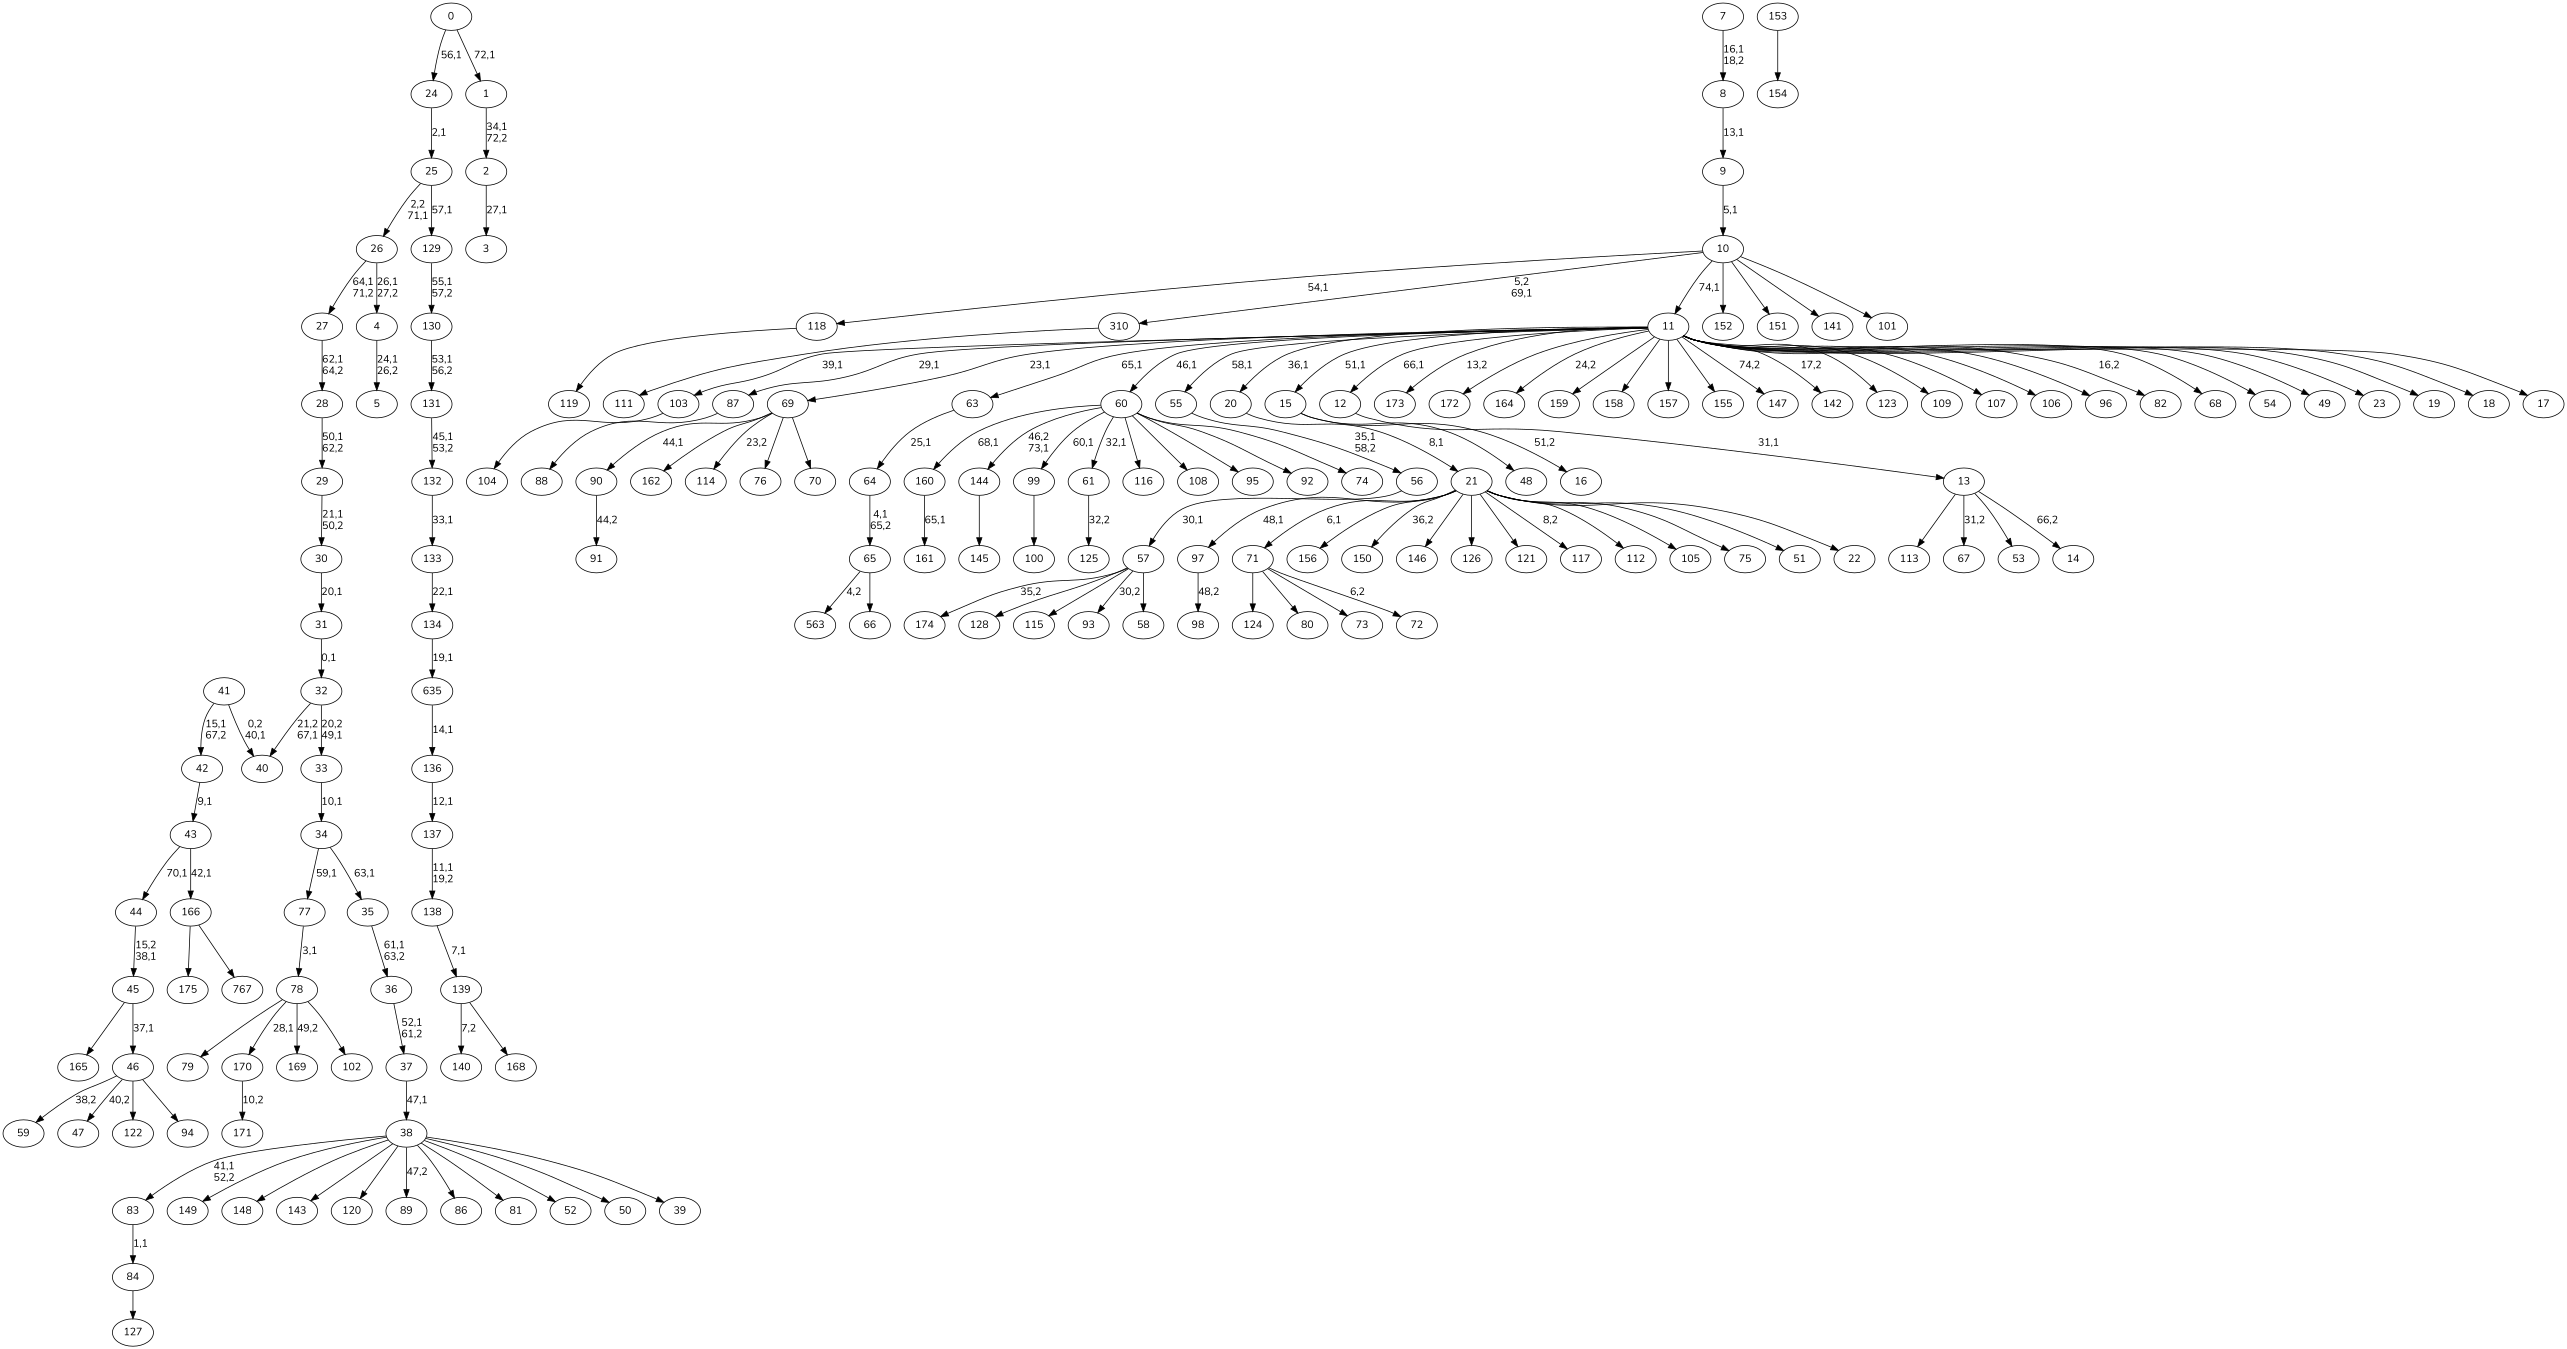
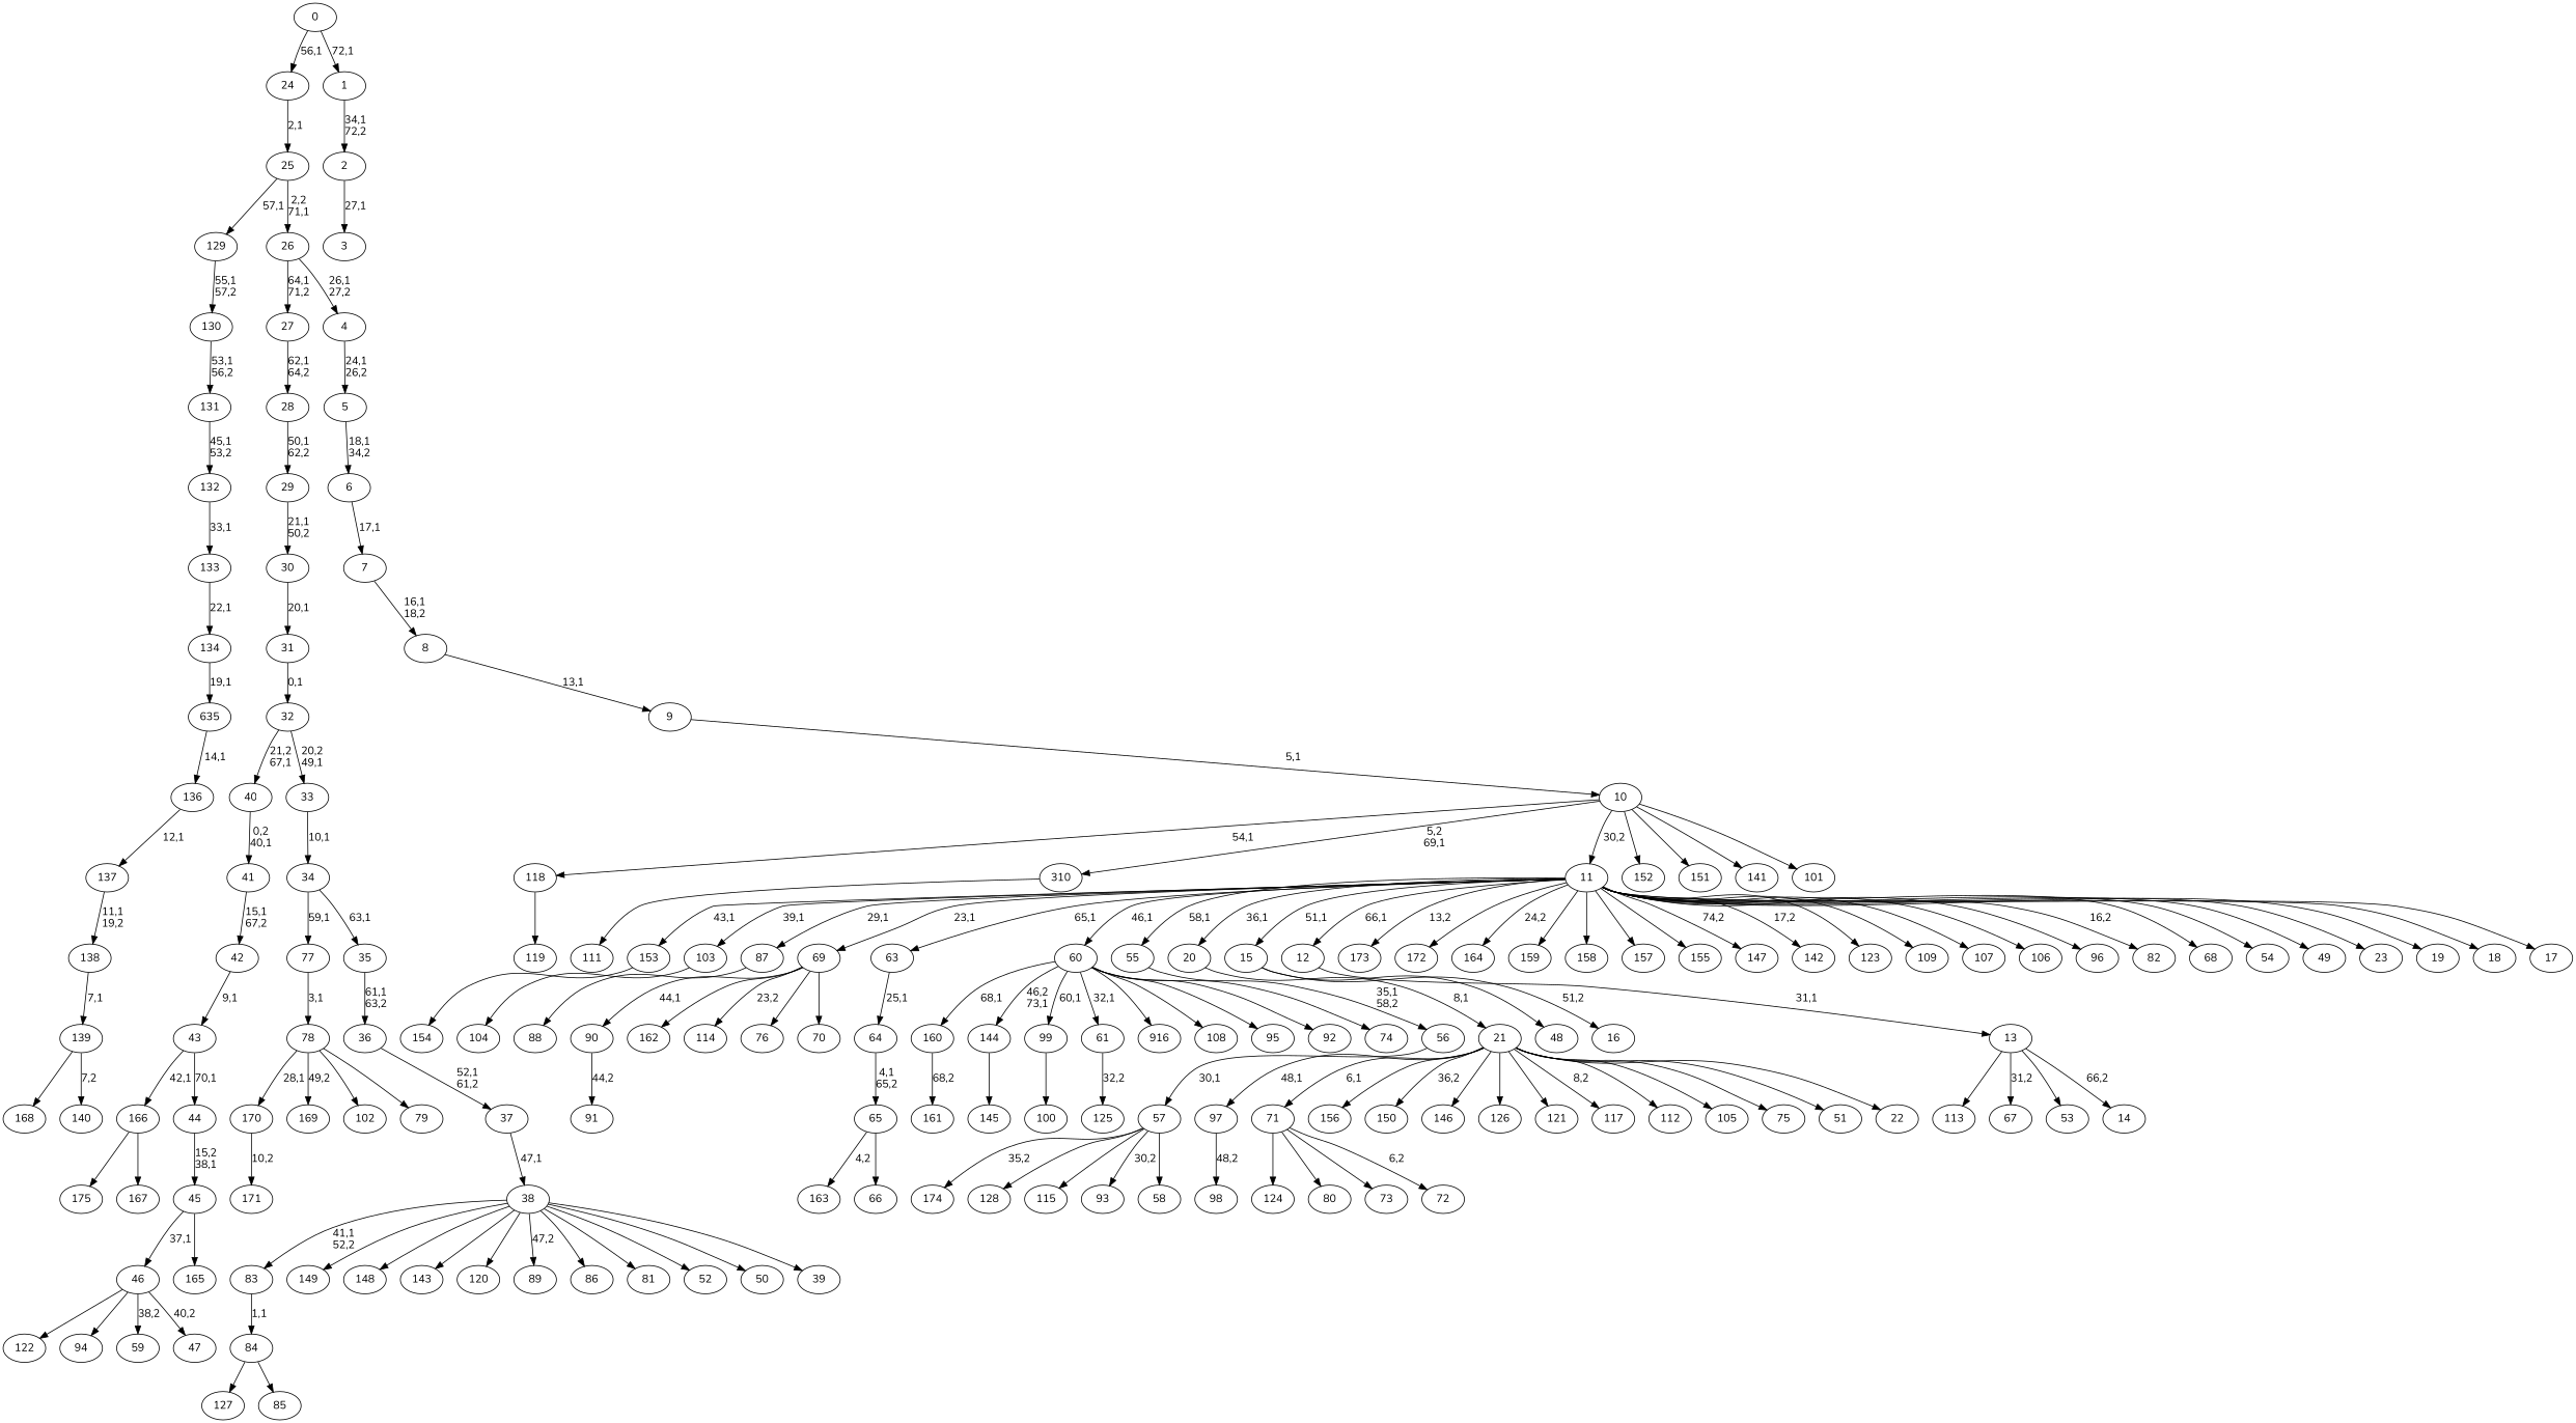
  digraph {
    fontname=Nunito
    node [fontname=Nunito]
    edge [fontname=Nunito]
    170
    171
    166
    175
-   167 [label=767]
+   167
    160
    161
    153
    154
    144
    145
    139
    168
    140
    138
    137
    136
    n18 [label=635]
    134
    133
    132
    131
    130
    129
    118
    119
    n27 [label=310]
    111
    103
    104
    99
    100
    97
    98
    90
    91
    87
    88
    84
    127
+   85
    83
    78
    169
    102
    79
    77
    71
    124
    80
    73
    72
    69
    162
    114
    76
    70
    65
-   163 [label=563]
+   163
    66
    64
    63
    61
    125
    60
-   116
+   116 [label=916]
    108
    95
    92
    74
    57
    174
    128
    115
    93
    58
    56
    55
    46
    122
    94
    59
    47
    45
    165
    44
    43
    42
    41
    40
    38
    149
    148
    143
    120
    89
    86
    81
    52
    50
    39
    37
    36
    35
    34
    33
    32
    31
    30
    29
    28
    27
    26
    4
    25
    24
    21
    156
    150
    146
    126
    121
    117
    112
    105
    75
    51
    22
    20
    15
    48
    16
    13
    113
    67
    53
    14
    12
    11
    173
    172
    164
    159
    158
    157
    155
    147
    142
    123
    109
    107
    106
    96
    82
    68
    54
    49
    23
    19
    18
    17
    10
    152
    151
    141
    101
    9
    8
    7
+   6
    5
    2
    3
    1
    0
    170 -> 171 [label="10,2"]
    166 -> 175
    166 -> 167
-   160 -> 161 [label="65,1"]
+   160 -> 161 [label="68,2"]
    153 -> 154
    144 -> 145
    139 -> 168
    139 -> 140 [label="7,2"]
    138 -> 139 [label="7,1"]
    137 -> 138 [label="11,1\n19,2"]
    136 -> 137 [label="12,1"]
    n18 -> 136 [label="14,1"]
    134 -> n18 [label="19,1"]
    133 -> 134 [label="22,1"]
    132 -> 133 [label="33,1"]
    131 -> 132 [label="45,1\n53,2"]
    130 -> 131 [label="53,1\n56,2"]
    129 -> 130 [label="55,1\n57,2"]
    118 -> 119
    n27 -> 111
    103 -> 104
    99 -> 100
    97 -> 98 [label="48,2"]
    90 -> 91 [label="44,2"]
    87 -> 88
    84 -> 127
+   84 -> 85
    83 -> 84 [label="1,1"]
    78 -> 170 [label="28,1"]
    78 -> 169 [label="49,2"]
    78 -> 102
    78 -> 79
    77 -> 78 [label="3,1"]
    71 -> 124
    71 -> 80
    71 -> 73
    71 -> 72 [label="6,2"]
    69 -> 90 [label="44,1"]
    69 -> 162
    69 -> 114 [label="23,2"]
    69 -> 76
    69 -> 70
    65 -> 163 [label="4,2"]
    65 -> 66
    64 -> 65 [label="4,1\n65,2"]
    63 -> 64 [label="25,1"]
    61 -> 125 [label="32,2"]
    60 -> 160 [label="68,1"]
    60 -> 144 [label="46,2\n73,1"]
    60 -> 99 [label="60,1"]
    60 -> 61 [label="32,1"]
    60 -> 116
    60 -> 108
    60 -> 95
    60 -> 92
    60 -> 74
    57 -> 174 [label="35,2"]
    57 -> 128
    57 -> 115
    57 -> 93 [label="30,2"]
    57 -> 58
    56 -> 57 [label="30,1"]
    55 -> 56 [label="35,1\n58,2"]
    46 -> 122
    46 -> 94
    46 -> 59 [label="38,2"]
    46 -> 47 [label="40,2"]
    45 -> 46 [label="37,1"]
    45 -> 165
    44 -> 45 [label="15,2\n38,1"]
    43 -> 166 [label="42,1"]
    43 -> 44 [label="70,1"]
    42 -> 43 [label="9,1"]
    41 -> 42 [label="15,1\n67,2"]
-   41 -> 40 [label="0,2\n40,1"]
+   40 -> 41 [label="0,2\n40,1"]
    38 -> 83 [label="41,1\n52,2"]
    38 -> 149
    38 -> 148
    38 -> 143
    38 -> 120
    38 -> 89 [label="47,2"]
    38 -> 86
    38 -> 81
    38 -> 52
    38 -> 50
    38 -> 39
    37 -> 38 [label="47,1"]
    36 -> 37 [label="52,1\n61,2"]
    35 -> 36 [label="61,1\n63,2"]
    34 -> 77 [label="59,1"]
    34 -> 35 [label="63,1"]
    33 -> 34 [label="10,1"]
    32 -> 40 [label="21,2\n67,1"]
    32 -> 33 [label="20,2\n49,1"]
    31 -> 32 [label="0,1"]
    30 -> 31 [label="20,1"]
    29 -> 30 [label="21,1\n50,2"]
    28 -> 29 [label="50,1\n62,2"]
    27 -> 28 [label="62,1\n64,2"]
    26 -> 27 [label="64,1\n71,2"]
    26 -> 4 [label="26,1\n27,2"]
    4 -> 5 [label="24,1\n26,2"]
    25 -> 129 [label="57,1"]
    25 -> 26 [label="2,2\n71,1"]
    24 -> 25 [label="2,1"]
    21 -> 97 [label="48,1"]
    21 -> 71 [label="6,1"]
    21 -> 156
    21 -> 150 [label="36,2"]
    21 -> 146
    21 -> 126
    21 -> 121
    21 -> 117 [label="8,2"]
    21 -> 112
    21 -> 105
    21 -> 75
    21 -> 51
    21 -> 22
    20 -> 21 [label="8,1"]
    15 -> 48
    15 -> 16 [label="51,2"]
    13 -> 113
    13 -> 67 [label="31,2"]
    13 -> 53
    13 -> 14 [label="66,2"]
    12 -> 13 [label="31,1"]
+   11 -> 153 [label="43,1"]
    11 -> 103 [label="39,1"]
    11 -> 87 [label="29,1"]
    11 -> 69 [label="23,1"]
    11 -> 63 [label="65,1"]
    11 -> 60 [label="46,1"]
    11 -> 55 [label="58,1"]
    11 -> 20 [label="36,1"]
    11 -> 15 [label="51,1"]
    11 -> 12 [label="66,1"]
    11 -> 173 [label="13,2"]
    11 -> 172
    11 -> 164 [label="24,2"]
    11 -> 159
    11 -> 158
    11 -> 157
    11 -> 155
    11 -> 147 [label="74,2"]
    11 -> 142 [label="17,2"]
    11 -> 123
    11 -> 109
    11 -> 107
    11 -> 106
    11 -> 96
    11 -> 82 [label="16,2"]
    11 -> 68
    11 -> 54
    11 -> 49
    11 -> 23
    11 -> 19
    11 -> 18
    11 -> 17
    10 -> 118 [label="54,1"]
    10 -> n27 [label="5,2\n69,1"]
-   10 -> 11 [label="74,1"]
+   10 -> 11 [label="30,2"]
    10 -> 152
    10 -> 151
    10 -> 141
    10 -> 101
    9 -> 10 [label="5,1"]
    8 -> 9 [label="13,1"]
    7 -> 8 [label="16,1\n18,2"]
+   6 -> 7 [label="17,1"]
+   5 -> 6 [label="18,1\n34,2"]
    2 -> 3 [label="27,1"]
    1 -> 2 [label="34,1\n72,2"]
    0 -> 24 [label="56,1"]
    0 -> 1 [label="72,1"]
  }
